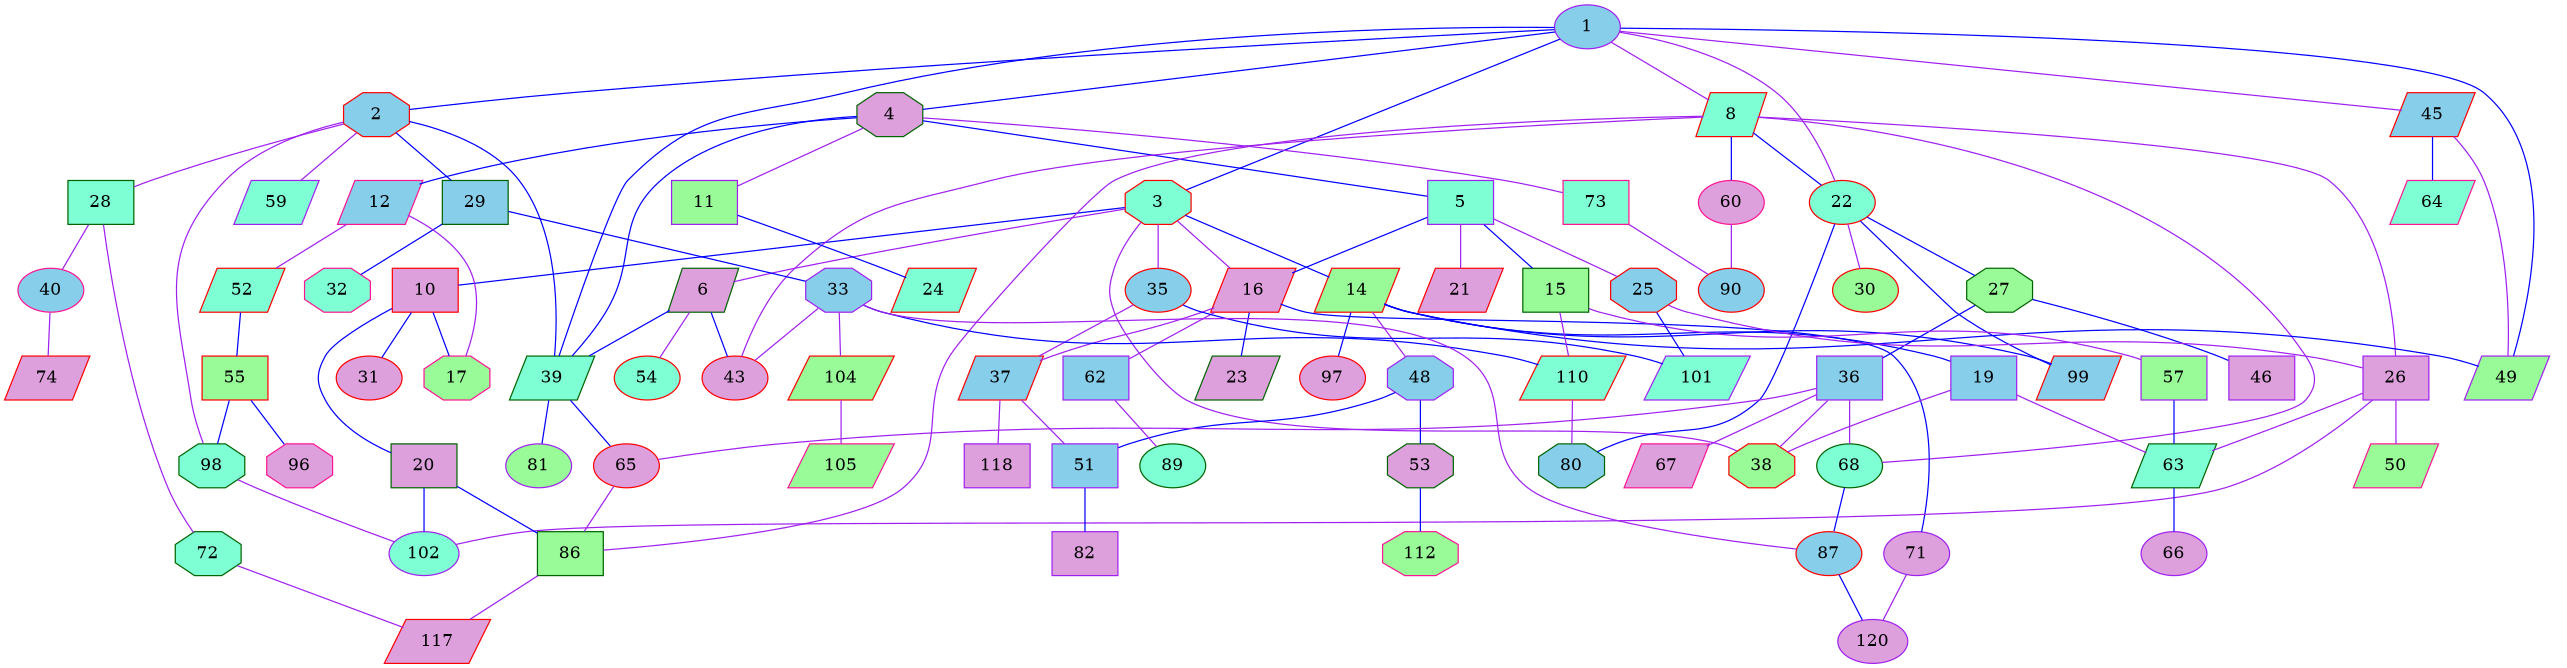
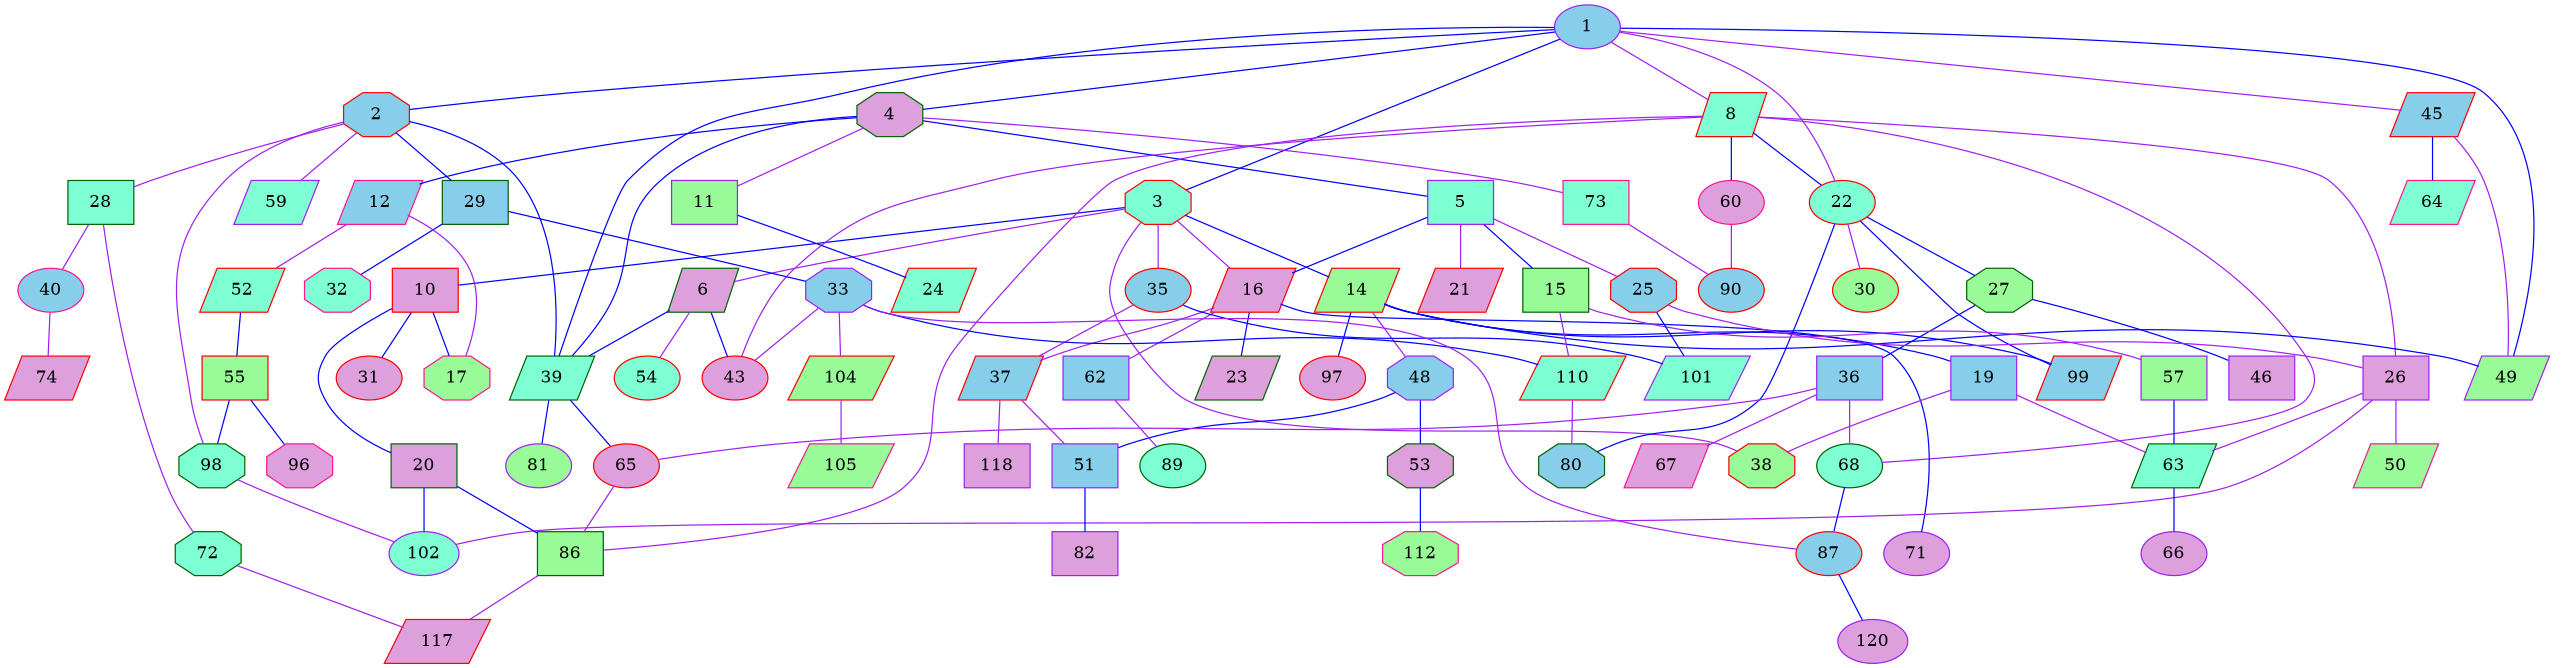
  graph {
    node [color=red fillcolor=plum shape=parallelogram style=filled]
    edge [color=purple]
    1 [color=purple fillcolor=skyblue shape=ellipse super="+78"]
    2 [fillcolor=skyblue shape=octagon super="+9"]
    3 [fillcolor=aquamarine shape=octagon super="+13"]
    4 [color=darkgreen shape=octagon super="+42"]
    8 [fillcolor=aquamarine super="+34"]
    22 [fillcolor=aquamarine shape=ellipse super="+41"]
    39 [color=darkgreen fillcolor=aquamarine super="+113"]
    45 [fillcolor=skyblue]
    49 [color=purple fillcolor=palegreen super="+88"]
    28 [color=darkgreen fillcolor=aquamarine shape=box super="+56"]
    29 [color=darkgreen fillcolor=skyblue shape=box]
    59 [color=purple fillcolor=aquamarine]
    98 [color=darkgreen fillcolor=aquamarine shape=octagon]
    6 [color=darkgreen super="+47"]
    10 [shape=box super="+94"]
    14 [fillcolor=palegreen super="+18"]
    16 [super="+44"]
    35 [fillcolor=skyblue shape=ellipse super="+84"]
    38 [fillcolor=palegreen shape=octagon super="+95"]
    5 [color=purple fillcolor=aquamarine shape=box super="+7"]
    11 [color=purple fillcolor=palegreen shape=box]
    12 [color=deeppink fillcolor=skyblue super="+114"]
    73 [color=deeppink fillcolor=aquamarine shape=box]
    43 [shape=ellipse]
    26 [color=purple shape=box super="+93"]
    60 [color=deeppink shape=ellipse]
    68 [color=darkgreen fillcolor=aquamarine shape=ellipse super="+76"]
    86 [color=darkgreen fillcolor=palegreen shape=box super="+106"]
    99 [fillcolor=skyblue]
    27 [color=darkgreen fillcolor=palegreen shape=octagon]
    30 [fillcolor=palegreen shape=ellipse]
    80 [color=darkgreen fillcolor=skyblue shape=octagon]
    65 [shape=ellipse super="+119"]
    81 [color=purple fillcolor=palegreen shape=ellipse super="+107"]
    64 [color=deeppink fillcolor=aquamarine]
    40 [color=deeppink fillcolor=skyblue shape=ellipse]
    72 [color=darkgreen fillcolor=aquamarine shape=octagon]
    32 [color=deeppink fillcolor=aquamarine shape=octagon super="+77"]
    33 [color=purple fillcolor=skyblue shape=octagon super="+83"]
    102 [color=purple fillcolor=aquamarine shape=ellipse super="+103"]
    54 [fillcolor=aquamarine shape=ellipse]
    17 [color=deeppink fillcolor=palegreen shape=octagon]
    20 [color=darkgreen shape=box]
    31 [shape=ellipse super="+115"]
    19 [color=purple fillcolor=skyblue shape=box]
    48 [color=purple fillcolor=skyblue shape=octagon]
    97 [shape=ellipse]
    23 [color=darkgreen super="+79"]
    37 [fillcolor=skyblue super="+91"]
    62 [color=purple fillcolor=skyblue shape=box super="+70"]
    71 [color=purple shape=ellipse]
    101 [color=purple fillcolor=aquamarine]
    15 [color=darkgreen fillcolor=palegreen shape=box super="+111"]
    21
    25 [fillcolor=skyblue shape=octagon super="+75"]
    24 [fillcolor=aquamarine]
    52 [fillcolor=aquamarine]
    90 [fillcolor=skyblue shape=ellipse super="+100"]
    57 [color=purple fillcolor=palegreen shape=box]
    110 [fillcolor=aquamarine]
    63 [color=darkgreen fillcolor=aquamarine super="+85"]
    50 [color=deeppink fillcolor=palegreen]
    87 [fillcolor=skyblue shape=ellipse super="+92"]
    117
    55 [fillcolor=palegreen shape=box super="+58"]
    51 [color=purple fillcolor=skyblue shape=box super="+61"]
    53 [color=darkgreen shape=octagon]
    118 [color=purple shape=box]
    89 [color=darkgreen fillcolor=aquamarine shape=ellipse super="+109"]
    120 [color=purple shape=ellipse]
    66 [color=purple shape=ellipse super="+108"]
    36 [color=purple fillcolor=skyblue shape=box super="+116"]
    46 [color=purple shape=box super="+69"]
    67 [color=deeppink]
    74
    104 [fillcolor=palegreen]
    105 [color=deeppink fillcolor=palegreen]
    82 [color=purple shape=box]
    112 [color=deeppink fillcolor=palegreen shape=octagon]
    96 [color=deeppink shape=octagon]
    1 -- 2 [color=blue]
    1 -- 3 [color=blue]
    1 -- 4 [color=blue]
    1 -- 8
    1 -- 22
    1 -- 39 [color=blue]
    1 -- 45
    1 -- 49 [color=blue]
    2 -- 39 [color=blue]
    2 -- 28
    2 -- 29 [color=blue]
    2 -- 59
    2 -- 98
    3 -- 6
    3 -- 10 [color=blue]
    3 -- 14 [color=blue]
    3 -- 16
    3 -- 35
    3 -- 38
    4 -- 39 [color=blue]
    4 -- 5 [color=blue]
    4 -- 11
    4 -- 12 [color=blue]
    4 -- 73
    8 -- 22 [color=blue]
    8 -- 43
    8 -- 26
    8 -- 60 [color=blue]
    8 -- 68
    8 -- 86
    22 -- 99 [color=blue]
    22 -- 27 [color=blue]
    22 -- 30
    22 -- 80 [color=blue]
    39 -- 65 [color=blue]
    39 -- 81 [color=blue]
    45 -- 49
    45 -- 64 [color=blue]
    28 -- 40
    28 -- 72
    29 -- 32 [color=blue]
    29 -- 33 [color=blue]
    98 -- 102
    6 -- 39 [color=blue]
    6 -- 43 [color=blue]
    6 -- 54
    10 -- 17 [color=blue]
    10 -- 20 [color=blue]
    10 -- 31 [color=blue]
    14 -- 49 [color=blue]
    14 -- 99 [color=blue]
    14 -- 19 [color=blue]
    14 -- 48
    14 -- 97 [color=blue]
    16 -- 23 [color=blue weight=2]
    16 -- 37
    16 -- 62
    16 -- 71 [color=blue]
    35 -- 37
    35 -- 101 [color=blue]
    5 -- 16 [color=blue]
    5 -- 15 [color=blue]
    5 -- 21
    5 -- 25
    11 -- 24 [color=blue]
    12 -- 17
    12 -- 52
    73 -- 90
    26 -- 102
    26 -- 63
    26 -- 50
    60 -- 90
    68 -- 87 [color=blue]
    86 -- 117
    27 -- 36 [color=blue]
    27 -- 46 [color=blue]
    65 -- 86
    40 -- 74
    72 -- 117
    33 -- 43
    33 -- 110 [color=blue]
    33 -- 87
    33 -- 104
    20 -- 86 [color=blue]
    20 -- 102 [color=blue]
    19 -- 38
    19 -- 63
    48 -- 51 [color=blue]
    48 -- 53 [color=blue]
    37 -- 51
    37 -- 118
    62 -- 89
-   71 -- 120
    15 -- 57
    15 -- 110
    25 -- 26
    25 -- 101 [color=blue]
    52 -- 55 [color=blue]
    57 -- 63 [color=blue]
    110 -- 80
    63 -- 66 [color=blue]
    87 -- 120 [color=blue]
    55 -- 98 [color=blue]
    55 -- 96 [color=blue]
    51 -- 82 [color=blue]
    53 -- 112 [color=blue]
-   36 -- 38
    36 -- 68
    36 -- 65
    36 -- 67
    104 -- 105
  }
